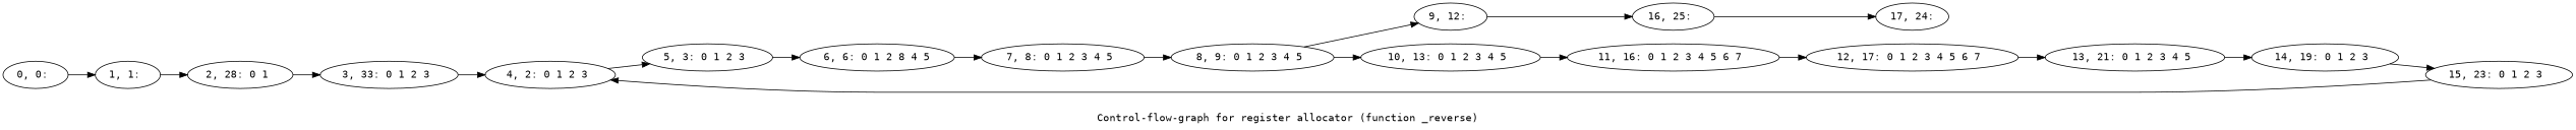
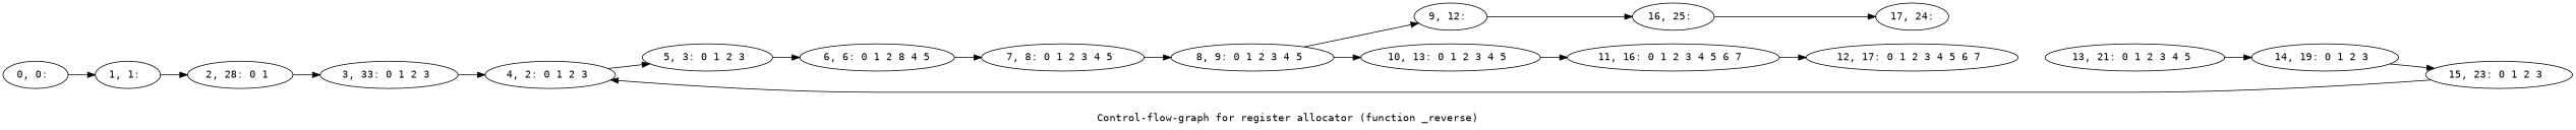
  digraph {
    fontname="DejaVu Sans Mono"
    label="Control-flow-graph for register allocator (function _reverse)"
    rankdir=LR
    node [fontname="DejaVu Sans Mono"]
    edge [fontname="DejaVu Sans Mono"]
    n1 [label="0, 0: "]
    n2 [label="1, 1: "]
    n3 [label="2, 28: 0 1 "]
    n4 [label="3, 33: 0 1 2 3 "]
    n5 [label="4, 2: 0 1 2 3 "]
    n6 [label="5, 3: 0 1 2 3 "]
    n7 [label="6, 6: 0 1 2 8 4 5"]
    n8 [label="7, 8: 0 1 2 3 4 5 "]
    n9 [label="8, 9: 0 1 2 3 4 5 "]
    n10 [label="9, 12: "]
    n11 [label="10, 13: 0 1 2 3 4 5 "]
    n12 [label="16, 25: "]
    n13 [label="11, 16: 0 1 2 3 4 5 6 7 "]
    n14 [label="17, 24:"]
    n15 [label="12, 17: 0 1 2 3 4 5 6 7 "]
    n16 [label="13, 21: 0 1 2 3 4 5 "]
    n17 [label="14, 19: 0 1 2 3 "]
    n18 [label="15, 23: 0 1 2 3 "]
    n1 -> n2
    n2 -> n3
    n3 -> n4
    n4 -> n5
    n5 -> n6
    n6 -> n7
    n7 -> n8
    n8 -> n9
    n9 -> n10
    n9 -> n11
    n10 -> n12
    n11 -> n13
    n12 -> n14
    n13 -> n15
-   n15 -> n16
    n16 -> n17
    n17 -> n18
    n18 -> n5
  }
